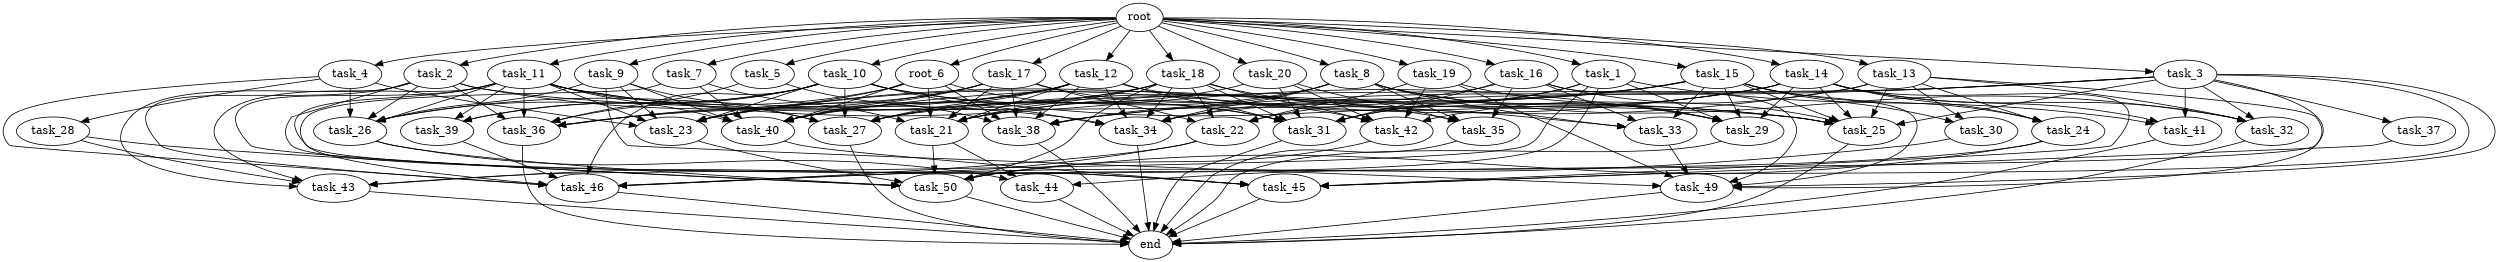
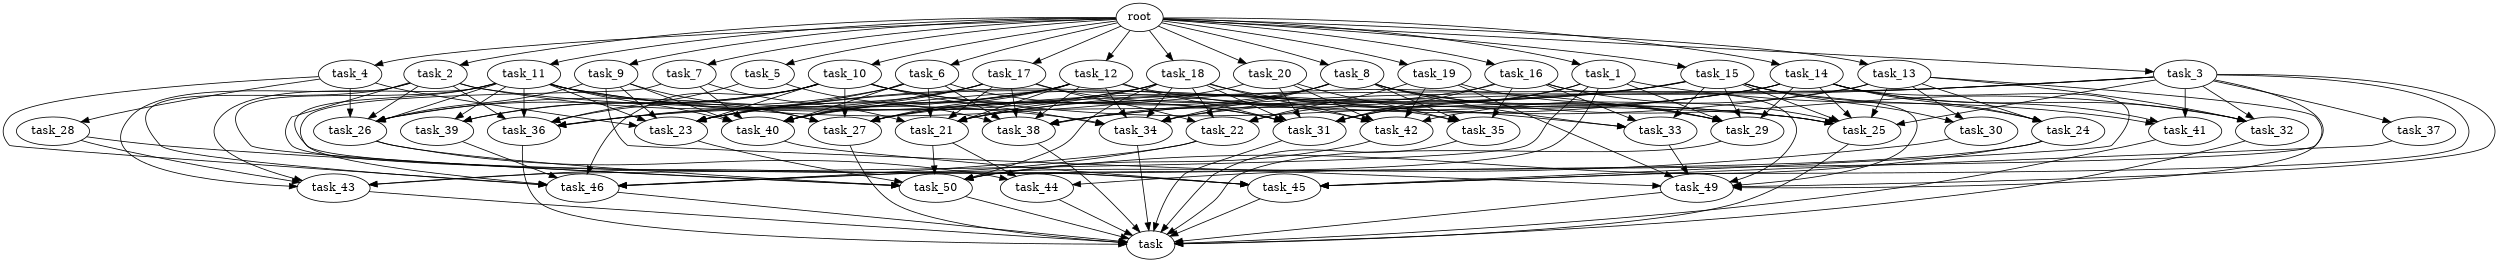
  digraph {
    fontname="DejaVu Serif"
    node [fontname="DejaVu Serif"]
    edge [fontname="DejaVu Serif"]
    root
    task_1
    task_2
    task_3
    task_4
    task_5
-   task_6 [label=root_6]
+   task_6
    task_7
    task_8
    task_9
    task_10
    task_11
    task_12
    task_13
    task_14
    task_15
    task_16
    task_17
    task_18
    task_19
    task_20
    task_22
    task_29
    task_31
    task_41
    task_43
    task_46
    task_25
    task_26
    task_34
    task_36
    task_45
    task_27
    task_32
    task_37
    task_38
    task_49
    task_50
    task_23
    task_28
    task_21
    task_39
    task_40
    task_33
    task_35
    task_24
    task_30
    task_42
-   end
+   end [label=task]
    task_44
    root -> task_1
    root -> task_2
    root -> task_3
    root -> task_4
    root -> task_5
    root -> task_6
    root -> task_7
    root -> task_8
    root -> task_9
    root -> task_10
    root -> task_11
    root -> task_12
    root -> task_13
    root -> task_14
    root -> task_15
    root -> task_16
    root -> task_17
    root -> task_18
    root -> task_19
    root -> task_20
    task_1 -> task_22
    task_1 -> task_29
    task_1 -> task_31
    task_1 -> task_41
    task_1 -> task_43
    task_1 -> task_46
    task_2 -> task_43
    task_2 -> task_46
    task_2 -> task_25
    task_2 -> task_26
    task_2 -> task_34
    task_2 -> task_36
    task_2 -> task_45
    task_3 -> task_41
    task_3 -> task_25
    task_3 -> task_34
    task_3 -> task_45
    task_3 -> task_27
    task_3 -> task_32
    task_3 -> task_37
    task_3 -> task_38
    task_3 -> task_49
    task_3 -> task_50
    task_4 -> task_46
    task_4 -> task_26
    task_4 -> task_23
    task_4 -> task_28
    task_5 -> task_36
    task_5 -> task_38
    task_6 -> task_31
    task_6 -> task_36
    task_6 -> task_38
    task_6 -> task_21
    task_6 -> task_39
    task_6 -> task_40
    task_7 -> task_46
    task_7 -> task_21
    task_7 -> task_40
    task_8 -> task_29
    task_8 -> task_34
    task_8 -> task_27
    task_8 -> task_32
    task_8 -> task_38
    task_8 -> task_33
    task_8 -> task_35
    task_9 -> task_26
    task_9 -> task_27
    task_9 -> task_49
    task_9 -> task_23
    task_9 -> task_40
    task_10 -> task_31
    task_10 -> task_46
    task_10 -> task_25
    task_10 -> task_26
    task_10 -> task_34
    task_10 -> task_36
    task_10 -> task_27
    task_10 -> task_23
    task_10 -> task_39
    task_11 -> task_29
    task_11 -> task_43
    task_11 -> task_26
    task_11 -> task_36
    task_11 -> task_45
    task_11 -> task_27
    task_11 -> task_50
    task_11 -> task_23
    task_11 -> task_39
    task_11 -> task_40
    task_11 -> task_35
    task_12 -> task_31
    task_12 -> task_25
    task_12 -> task_26
    task_12 -> task_34
    task_12 -> task_27
    task_12 -> task_38
    task_12 -> task_23
    task_12 -> task_21
    task_12 -> task_40
    task_13 -> task_25
    task_13 -> task_32
    task_13 -> task_49
    task_13 -> task_40
    task_13 -> task_24
    task_13 -> task_30
    task_13 -> task_42
    task_14 -> task_29
    task_14 -> task_41
    task_14 -> task_25
    task_14 -> task_34
    task_14 -> task_45
    task_14 -> task_32
    task_14 -> task_23
    task_14 -> task_21
    task_14 -> task_24
    task_15 -> task_29
    task_15 -> task_31
    task_15 -> task_25
    task_15 -> task_38
    task_15 -> task_49
    task_15 -> task_23
    task_15 -> task_33
    task_15 -> task_24
    task_15 -> task_30
    task_16 -> task_31
    task_16 -> task_25
    task_16 -> task_49
    task_16 -> task_21
    task_16 -> task_33
    task_16 -> task_35
    task_17 -> task_22
    task_17 -> task_36
    task_17 -> task_38
    task_17 -> task_23
    task_17 -> task_21
    task_17 -> task_40
    task_17 -> task_42
    task_18 -> task_22
    task_18 -> task_31
    task_18 -> task_34
    task_18 -> task_36
    task_18 -> task_50
    task_18 -> task_21
    task_18 -> task_40
    task_18 -> task_33
    task_18 -> task_42
    task_19 -> task_22
    task_19 -> task_29
    task_19 -> task_49
    task_19 -> task_42
    task_20 -> task_31
    task_20 -> task_27
    task_20 -> task_35
    task_20 -> task_42
    task_22 -> task_43
    task_22 -> task_46
    task_29 -> end
    task_31 -> end
    task_41 -> end
    task_43 -> end
    task_46 -> end
    task_25 -> end
    task_26 -> task_50
    task_26 -> task_44
    task_34 -> end
    task_36 -> end
    task_45 -> end
    task_27 -> end
    task_32 -> end
    task_37 -> task_45
    task_38 -> end
    task_49 -> end
    task_50 -> end
    task_23 -> task_50
    task_28 -> task_43
    task_28 -> task_50
    task_21 -> task_50
    task_21 -> task_44
    task_39 -> task_46
    task_40 -> task_45
    task_33 -> task_49
    task_35 -> end
    task_24 -> task_50
    task_24 -> task_44
    task_30 -> task_46
    task_42 -> task_50
    task_44 -> end
  }
